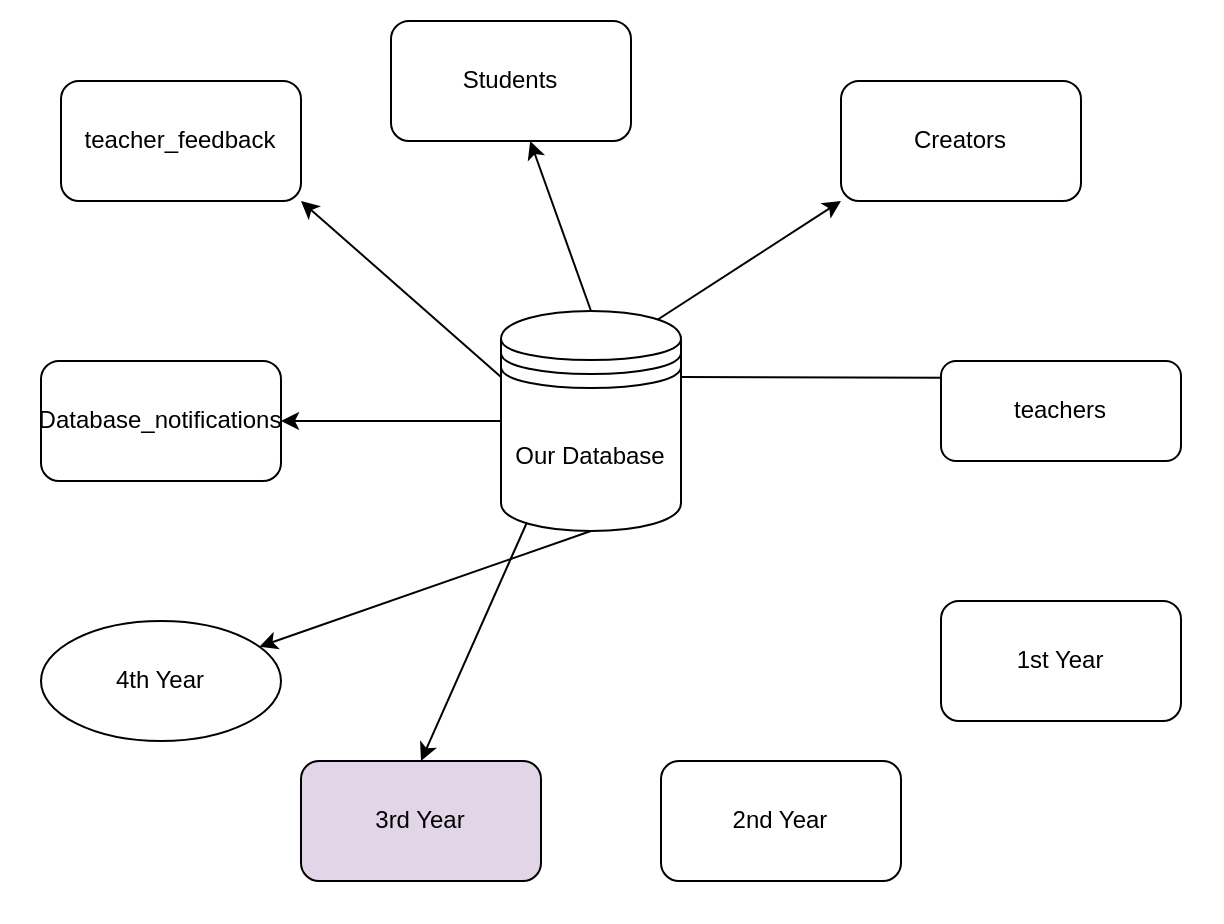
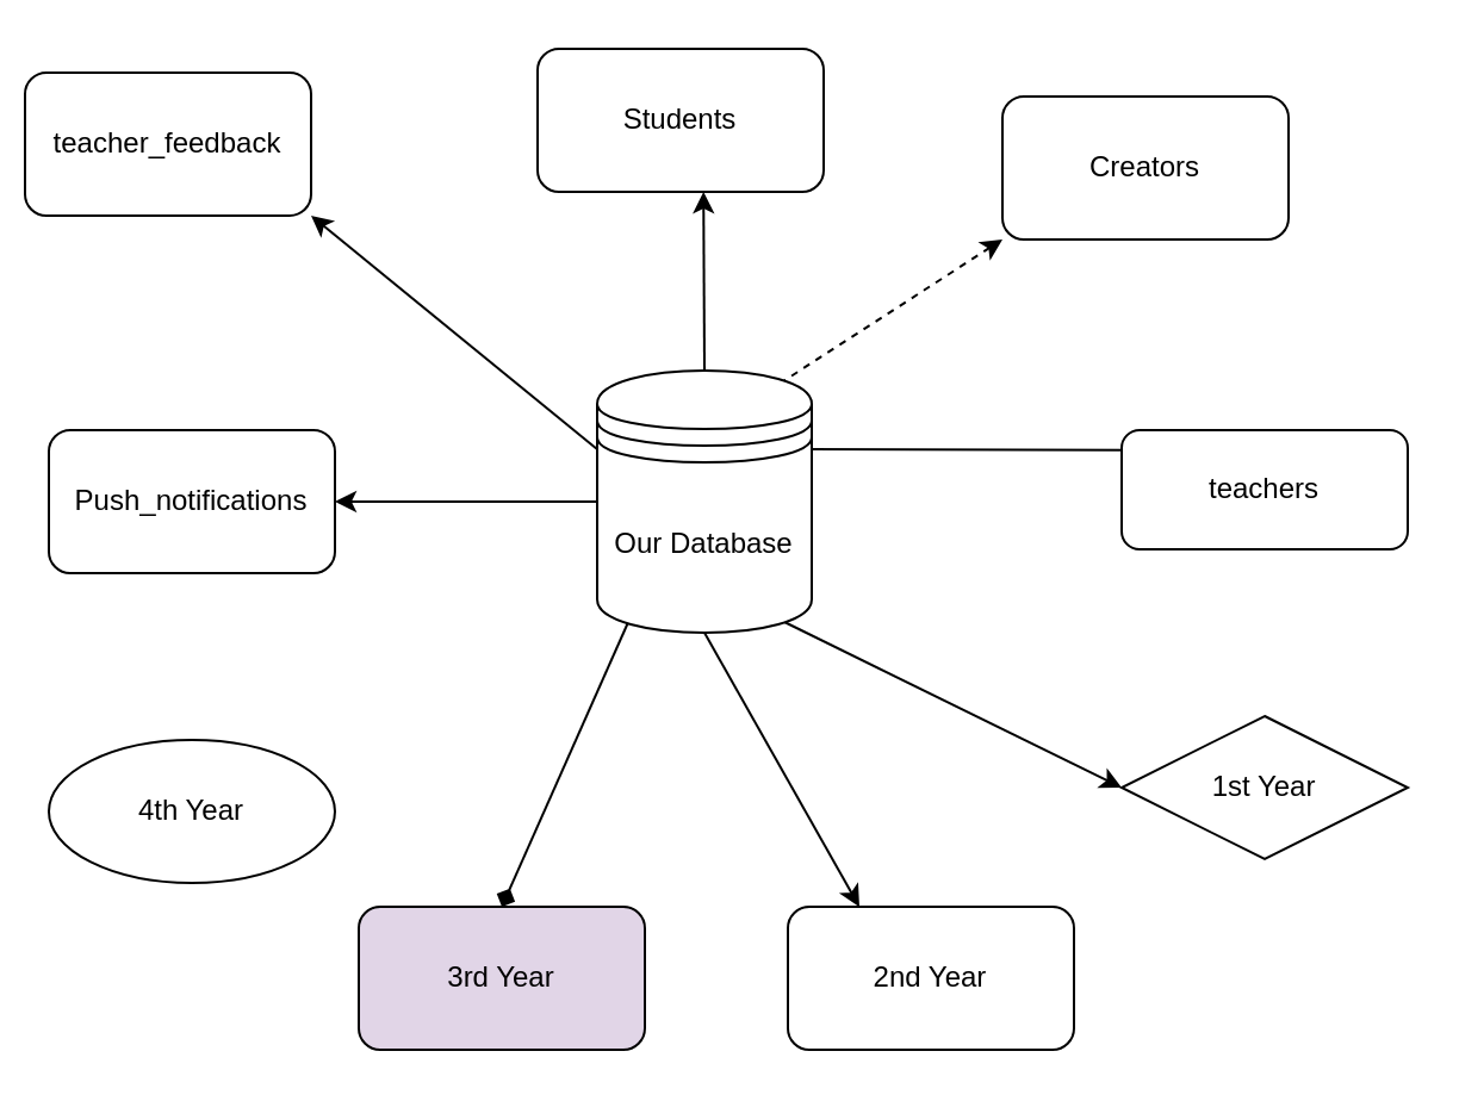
  <mxCell id="0" />
  <mxCell id="1" parent="0" />
- <mxCell id="2" style="edgeStyle=none;html=1;exitX=0.85;exitY=0.05;exitDx=0;exitDy=0;exitPerimeter=0;entryX=0;entryY=1;entryDx=0;entryDy=0;" edge="1" parent="1" source="10" target="11"><mxGeometry relative="1" as="geometry" /></mxCell>
+ <mxCell id="2" style="edgeStyle=none;html=1;exitX=0.85;exitY=0.05;exitDx=0;exitDy=0;exitPerimeter=0;entryX=0;entryY=1;entryDx=0;entryDy=0;dashed=1;" edge="1" parent="1" source="10" target="11"><mxGeometry relative="1" as="geometry" /></mxCell>
  <mxCell id="3" style="edgeStyle=none;html=1;exitX=1;exitY=0.3;exitDx=0;exitDy=0;entryX=0.083;entryY=0.167;entryDx=0;entryDy=0;entryPerimeter=0;" edge="1" parent="1" source="10" target="15"><mxGeometry relative="1" as="geometry" /></mxCell>
- <mxCell id="5" style="edgeStyle=none;html=1;exitX=0.5;exitY=1;exitDx=0;exitDy=0;" edge="1" parent="1" source="10" target="14"><mxGeometry relative="1" as="geometry" /></mxCell>
- <mxCell id="6" style="edgeStyle=none;html=1;exitX=0.15;exitY=0.95;exitDx=0;exitDy=0;exitPerimeter=0;entryX=0.5;entryY=0;entryDx=0;entryDy=0;" edge="1" parent="1" source="10" target="19"><mxGeometry relative="1" as="geometry" /></mxCell>
+ <mxCell id="4" style="edgeStyle=none;html=1;exitX=0.85;exitY=0.95;exitDx=0;exitDy=0;exitPerimeter=0;entryX=0;entryY=0.5;entryDx=0;entryDy=0;" edge="1" parent="1" source="10" target="12"><mxGeometry relative="1" as="geometry" /></mxCell>
+ <mxCell id="5" style="edgeStyle=none;html=1;exitX=0.5;exitY=1;exitDx=0;exitDy=0;entryX=0.25;entryY=0;entryDx=0;entryDy=0;" edge="1" parent="1" source="10" target="17"><mxGeometry relative="1" as="geometry" /></mxCell>
+ <mxCell id="6" style="edgeStyle=none;html=1;exitX=0.15;exitY=0.95;exitDx=0;exitDy=0;exitPerimeter=0;entryX=0.5;entryY=0;entryDx=0;entryDy=0;endArrow=diamond;" edge="1" parent="1" source="10" target="19"><mxGeometry relative="1" as="geometry" /></mxCell>
  <mxCell id="7" style="edgeStyle=none;html=1;exitX=0;exitY=0.5;exitDx=0;exitDy=0;entryX=1;entryY=0.5;entryDx=0;entryDy=0;" edge="1" parent="1" source="10" target="16"><mxGeometry relative="1" as="geometry" /></mxCell>
  <mxCell id="8" style="edgeStyle=none;html=1;exitX=0;exitY=0.3;exitDx=0;exitDy=0;entryX=1;entryY=1;entryDx=0;entryDy=0;" edge="1" parent="1" source="10" target="13"><mxGeometry relative="1" as="geometry" /></mxCell>
  <mxCell id="9" style="edgeStyle=none;html=1;exitX=0.5;exitY=0;exitDx=0;exitDy=0;entryX=0.58;entryY=1;entryDx=0;entryDy=0;entryPerimeter=0;" edge="1" parent="1" source="10" target="18"><mxGeometry relative="1" as="geometry" /></mxCell>
  <mxCell id="10" value="Our Database" style="shape=datastore;whiteSpace=wrap;html=1;" vertex="1" parent="1"><mxGeometry x="250" y="155" width="90" height="110" as="geometry" /></mxCell>
  <mxCell id="11" value="Creators" style="rounded=1;whiteSpace=wrap;html=1;" vertex="1" parent="1"><mxGeometry x="420" y="40" width="120" height="60" as="geometry" /></mxCell>
- <mxCell id="12" value="1st Year" style="rounded=1;whiteSpace=wrap;html=1;" vertex="1" parent="1"><mxGeometry x="470" y="300" width="120" height="60" as="geometry" /></mxCell>
- <mxCell id="13" value="teacher_feedback" style="rounded=1;whiteSpace=wrap;html=1;" vertex="1" parent="1"><mxGeometry x="30" y="40" width="120" height="60" as="geometry" /></mxCell>
+ <mxCell id="12" value="1st Year" style="rhombus;whiteSpace=wrap;html=1;" vertex="1" parent="1"><mxGeometry x="470" y="300" width="120" height="60" as="geometry" /></mxCell>
+ <mxCell id="13" value="teacher_feedback" style="rounded=1;whiteSpace=wrap;html=1;" vertex="1" parent="1"><mxGeometry x="10" y="30" width="120" height="60" as="geometry" /></mxCell>
  <mxCell id="14" value="4th Year" style="ellipse;whiteSpace=wrap;html=1;" vertex="1" parent="1"><mxGeometry x="20" y="310" width="120" height="60" as="geometry" /></mxCell>
  <mxCell id="15" value="teachers" style="rounded=1;whiteSpace=wrap;html=1;" vertex="1" parent="1"><mxGeometry x="470" y="180" width="120" height="50" as="geometry" /></mxCell>
- <mxCell id="16" value="Database_notifications" style="rounded=1;whiteSpace=wrap;html=1;" vertex="1" parent="1"><mxGeometry x="20" y="180" width="120" height="60" as="geometry" /></mxCell>
+ <mxCell id="16" value="Push_notifications" style="rounded=1;whiteSpace=wrap;html=1;" vertex="1" parent="1"><mxGeometry x="20" y="180" width="120" height="60" as="geometry" /></mxCell>
  <mxCell id="17" value="2nd Year" style="rounded=1;whiteSpace=wrap;html=1;" vertex="1" parent="1"><mxGeometry x="330" y="380" width="120" height="60" as="geometry" /></mxCell>
- <mxCell id="18" value="Students" style="rounded=1;whiteSpace=wrap;html=1;" vertex="1" parent="1"><mxGeometry x="195" y="10" width="120" height="60" as="geometry" /></mxCell>
+ <mxCell id="18" value="Students" style="rounded=1;whiteSpace=wrap;html=1;" vertex="1" parent="1"><mxGeometry x="225" y="20" width="120" height="60" as="geometry" /></mxCell>
  <mxCell id="19" value="3rd Year" style="rounded=1;whiteSpace=wrap;html=1;fillColor=#e1d5e7;" vertex="1" parent="1"><mxGeometry x="150" y="380" width="120" height="60" as="geometry" /></mxCell>
